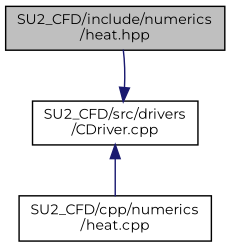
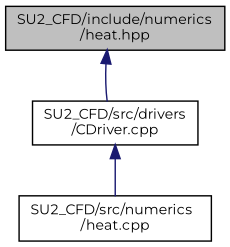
  digraph {
    fontname=Montserrat
    node [color=black fillcolor=white fontname=Montserrat fontsize=10 shape=record style=filled]
    edge [color=midnightblue dir=back fontname=Montserrat fontsize=10 labelfontname=Helvetica labelfontsize=10 style=solid]
    n1 [fillcolor=grey75 fontcolor=black height=0.2 label="SU2_CFD/include/numerics\l/heat.hpp" width=0.4]
    n2 [height=0.2 label="SU2_CFD/src/drivers\l/CDriver.cpp" width=0.4]
-   n3 [height=0.2 label="SU2_CFD/cpp/numerics\l/heat.cpp" width=0.4]
-   n2 -> n1
+   n3 [height=0.2 label="SU2_CFD/src/numerics\l/heat.cpp" width=0.4]
+   n1 -> n2
    n2 -> n3
  }
